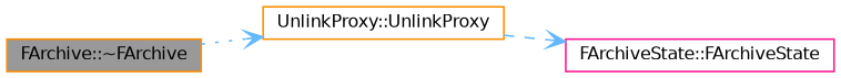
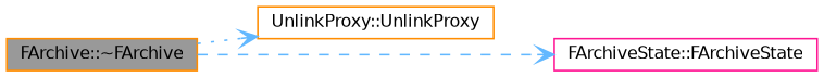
  digraph {
    rankdir=LR
    node [color=darkorange fillcolor=white fontname=Helvetica fontsize=10 shape=box style=filled]
    edge [arrowhead=vee color=steelblue1 fontname=Helvetica fontsize=10 labelfontname=Helvetica labelfontsize=10]
    n1 [fillcolor=grey60 fontcolor=black height=0.2 label="FArchive::~FArchive" width=0.4]
    n2 [height=0.2 label="UnlinkProxy::UnlinkProxy" width=0.4]
    n3 [color=deeppink height=0.2 label="FArchiveState::FArchiveState" width=0.4]
    n1 -> n2 [style=dotted]
-   n2 -> n3 [style=dashed]
+   n1 -> n3 [style=dashed]
  }
